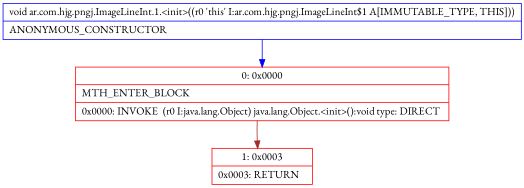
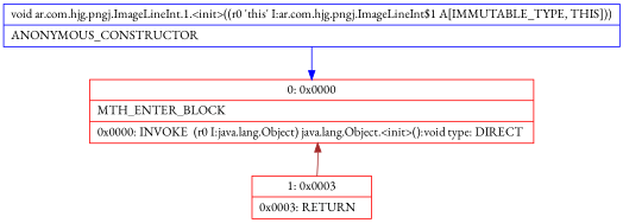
  digraph {
    fontname="EB Garamond"
    node [shape=record color=red fontname="EB Garamond"]
    edge [fontname="EB Garamond"]
    n1 [label="{0\:\ 0x0000|MTH_ENTER_BLOCK\l|0x0000: INVOKE  (r0 I:java.lang.Object) java.lang.Object.\<init\>():void type: DIRECT \l}"]
    n2 [label="{1\:\ 0x0003|0x0003: RETURN   \l}"]
    n3 [label="{void ar.com.hjg.pngj.ImageLineInt.1.\<init\>((r0 'this' I:ar.com.hjg.pngj.ImageLineInt$1 A[IMMUTABLE_TYPE, THIS]))  | ANONYMOUS_CONSTRUCTOR\l}" color=blue]
-   n1 -> n2 [color=brown]
+   n2 -> n1 [color=brown]
    n3 -> n1 [color=blue]
  }
